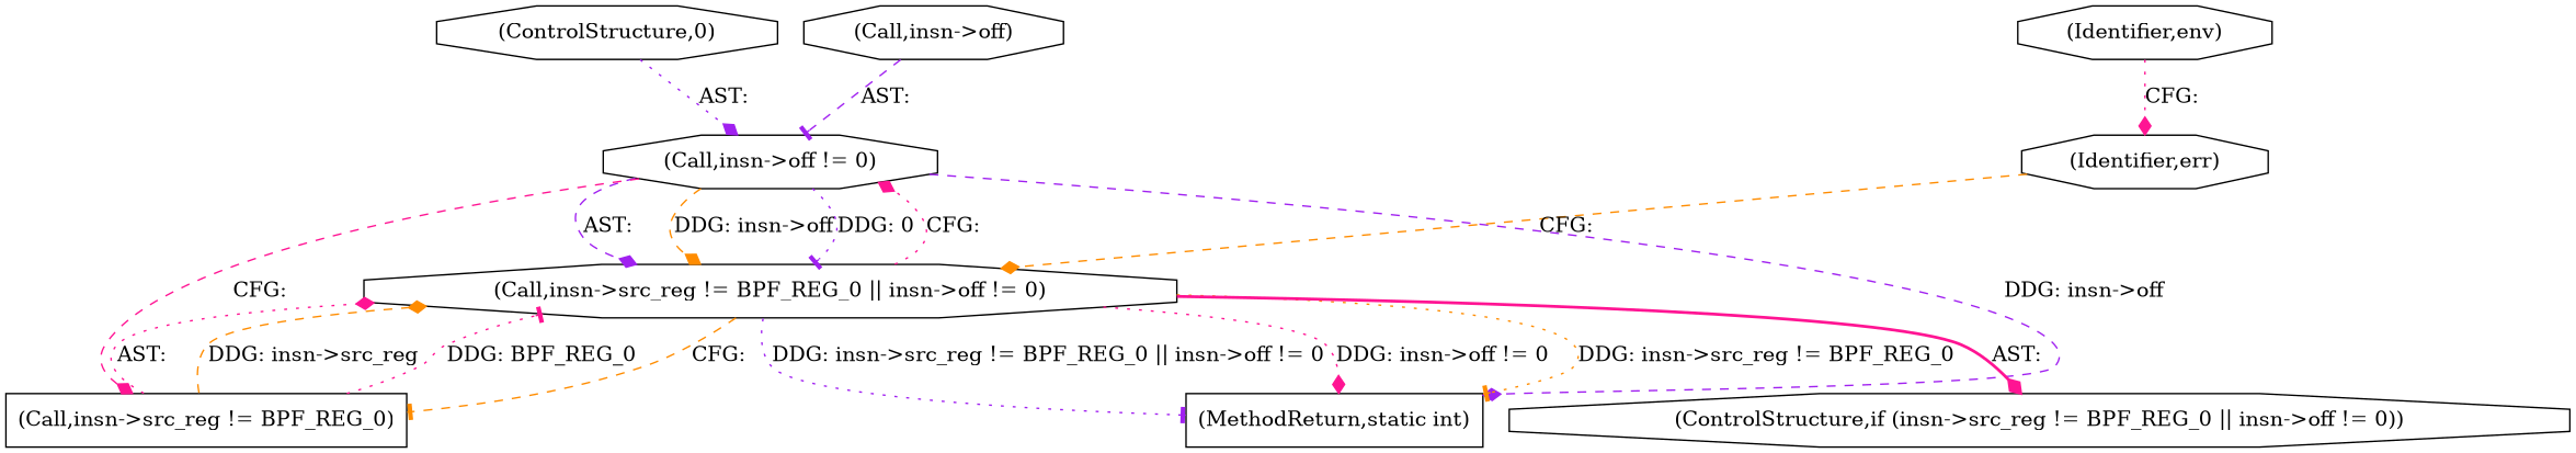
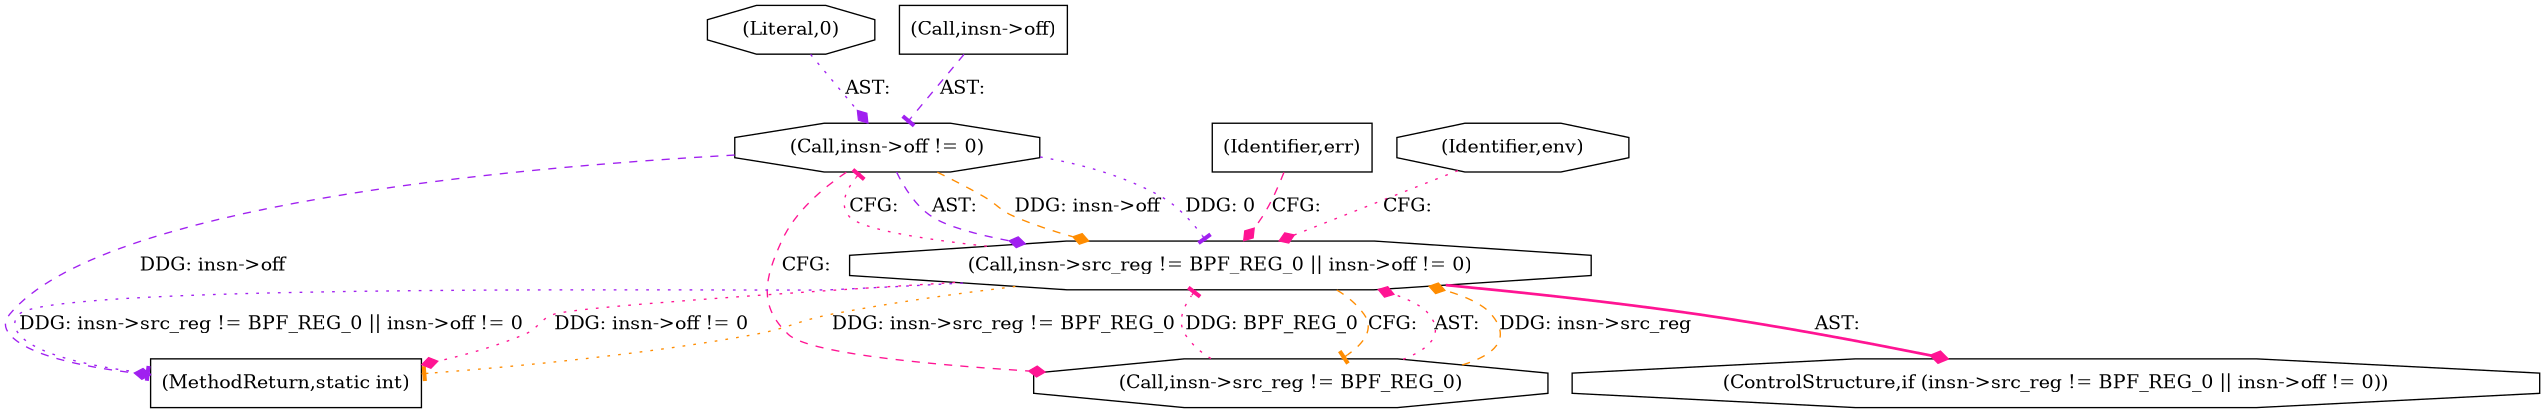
  digraph {
    node [shape=octagon]
    edge [arrowhead=diamond color=deeppink style=dotted]
    n1 [label="(Call,insn->off != 0)"]
    n2 [label="(Call,insn->src_reg != BPF_REG_0 || insn->off != 0)"]
    n3 [label="(MethodReturn,static int)" shape=box]
-   n4 [label="(Call,insn->src_reg != BPF_REG_0)" shape=box]
+   n4 [label="(Call,insn->src_reg != BPF_REG_0)"]
    n5 [label="(ControlStructure,if (insn->src_reg != BPF_REG_0 || insn->off != 0))"]
-   n6 [label="(ControlStructure,0)"]
-   n7 [label="(Call,insn->off)"]
-   n8 [label="(Identifier,err)"]
+   n6 [label="(Literal,0)"]
+   n7 [label="(Call,insn->off)" shape=box]
+   n8 [label="(Identifier,err)" shape=box]
    n9 [label="(Identifier,env)"]
    n1 -> n2 [color=purple label="AST: " style=dashed]
    n1 -> n2 [color=darkorange label="DDG: insn->off" style=dashed]
    n1 -> n2 [arrowhead=tee color=purple label="DDG: 0"]
    n1 -> n3 [color=purple label="DDG: insn->off" style=dashed]
    n1 -> n4 [label="CFG: " style=dashed]
-   n2 -> n1 [label="CFG: "]
+   n2 -> n1 [arrowhead=tee label="CFG: "]
    n2 -> n3 [arrowhead=tee color=darkorange label="DDG: insn->src_reg != BPF_REG_0"]
    n2 -> n3 [arrowhead=tee color=purple label="DDG: insn->src_reg != BPF_REG_0 || insn->off != 0"]
    n2 -> n3 [label="DDG: insn->off != 0"]
    n2 -> n4 [arrowhead=tee color=darkorange label="CFG: " style=dashed]
    n2 -> n5 [label="AST: " style=bold]
    n4 -> n2 [label="AST: "]
    n4 -> n2 [color=darkorange label="DDG: insn->src_reg" style=dashed]
    n4 -> n2 [arrowhead=tee label="DDG: BPF_REG_0"]
    n6 -> n1 [color=purple label="AST: "]
    n7 -> n1 [arrowhead=tee color=purple label="AST: " style=dashed]
-   n8 -> n2 [color=darkorange label="CFG: " style=dashed]
-   n9 -> n8 [label="CFG: "]
+   n8 -> n2 [label="CFG: " style=dashed]
+   n9 -> n2 [label="CFG: "]
  }
